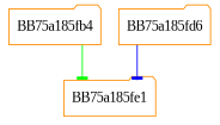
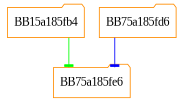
  digraph {
    fontname="Liberation Serif"
    splines=ortho
    node [color=darkorange fontname="Liberation Serif" shape=folder]
    edge [arrowhead=tee fontname="Liberation Serif" style=solid]
-   BB75a185fb4
-   BB75a185fe1
+   BB75a185fb4 [label=BB15a185fb4]
+   BB75a185fe1 [label=BB75a185fe6]
    BB75a185fd6
    BB75a185fb4 -> BB75a185fe1 [color=green]
    BB75a185fd6 -> BB75a185fe1 [color=blue]
  }
